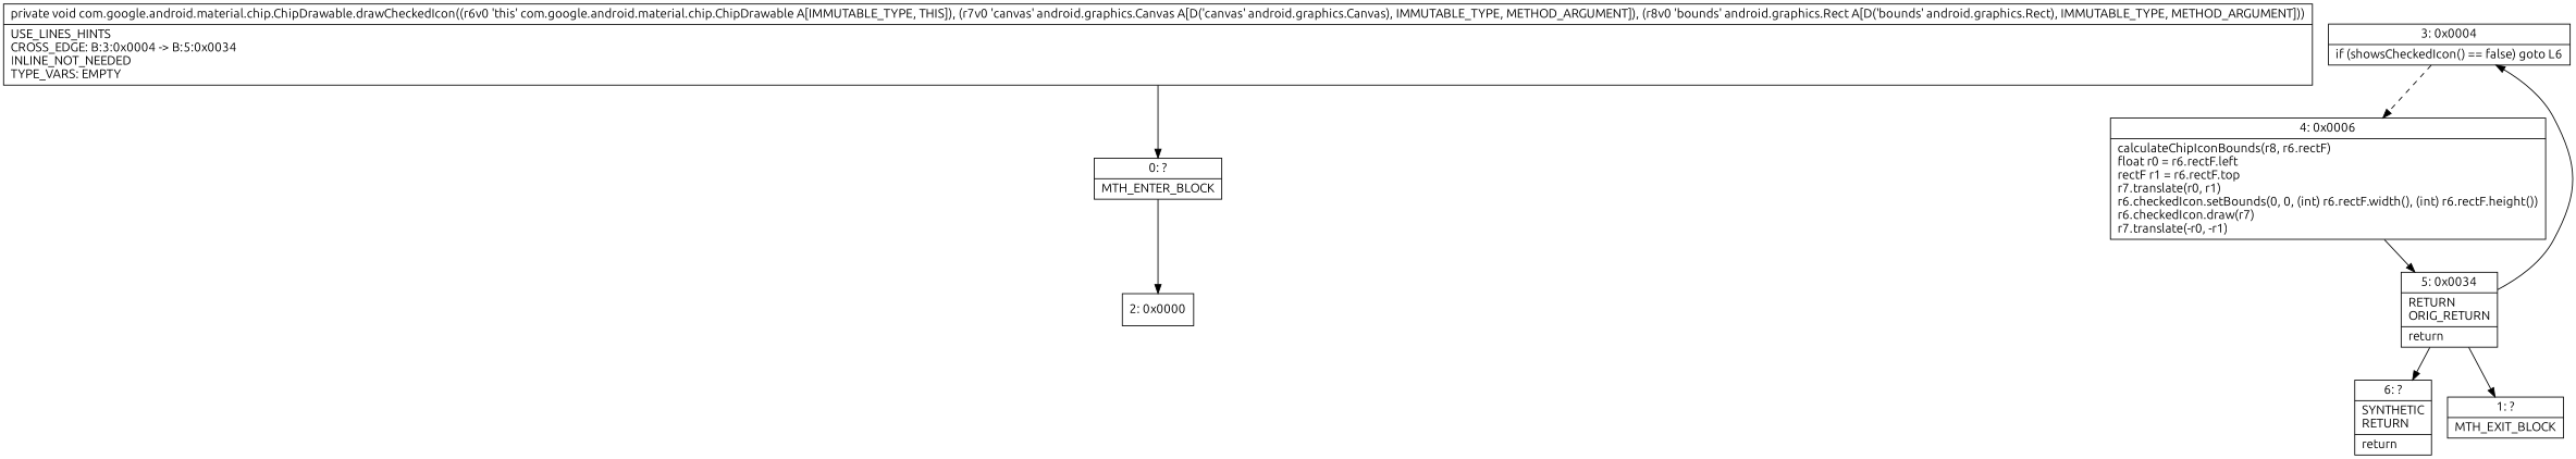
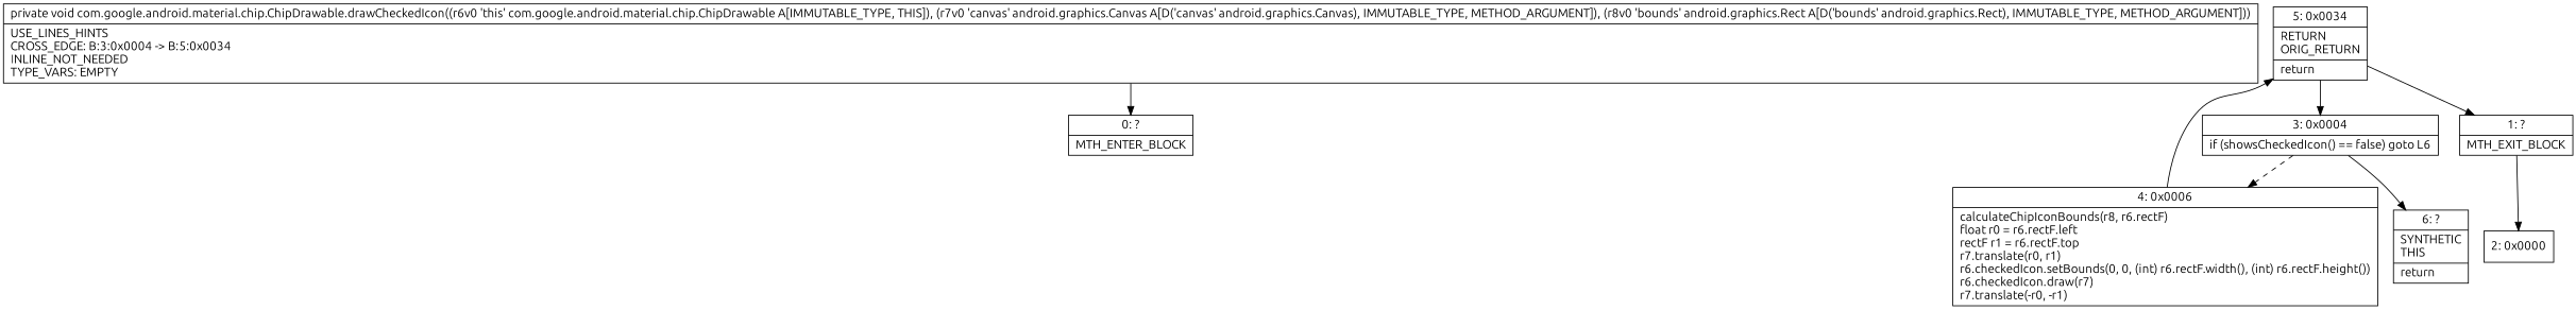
  digraph {
    fontname=Ubuntu
    node [fontname=Ubuntu shape=record]
    edge [fontname=Ubuntu]
    n1 [label="{0\:\ ?|MTH_ENTER_BLOCK\l}"]
    n2 [label="{2\:\ 0x0000}"]
    n3 [label="{3\:\ 0x0004|if (showsCheckedIcon() == false) goto L6\l}"]
    n4 [label="{4\:\ 0x0006|calculateChipIconBounds(r8, r6.rectF)\lfloat r0 = r6.rectF.left\lrectF r1 = r6.rectF.top\lr7.translate(r0, r1)\lr6.checkedIcon.setBounds(0, 0, (int) r6.rectF.width(), (int) r6.rectF.height())\lr6.checkedIcon.draw(r7)\lr7.translate(\-r0, \-r1)\l}"]
-   n5 [label="{6\:\ ?|SYNTHETIC\lRETURN\l|return\l}"]
+   n5 [label="{6\:\ ?|SYNTHETIC\lTHIS\l|return\l}"]
    n6 [label="{5\:\ 0x0034|RETURN\lORIG_RETURN\l|return\l}"]
    n7 [label="{1\:\ ?|MTH_EXIT_BLOCK\l}"]
    n8 [label="{private void com.google.android.material.chip.ChipDrawable.drawCheckedIcon((r6v0 'this' com.google.android.material.chip.ChipDrawable A[IMMUTABLE_TYPE, THIS]), (r7v0 'canvas' android.graphics.Canvas A[D('canvas' android.graphics.Canvas), IMMUTABLE_TYPE, METHOD_ARGUMENT]), (r8v0 'bounds' android.graphics.Rect A[D('bounds' android.graphics.Rect), IMMUTABLE_TYPE, METHOD_ARGUMENT]))  | USE_LINES_HINTS\lCROSS_EDGE: B:3:0x0004 \-\> B:5:0x0034\lINLINE_NOT_NEEDED\lTYPE_VARS: EMPTY\l}"]
-   n1 -> n2
+   n7 -> n2
    n3 -> n4 [style=dashed]
-   n6 -> n5
+   n3 -> n5
    n4 -> n6
    n6 -> n3
    n6 -> n7
    n8 -> n1
  }
